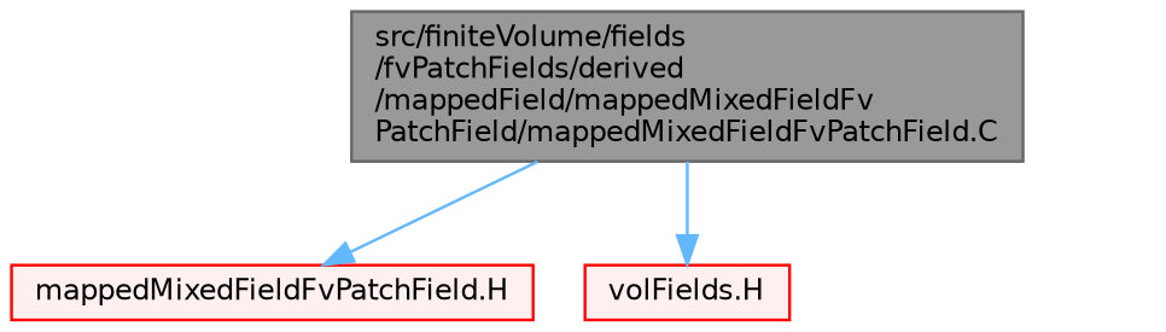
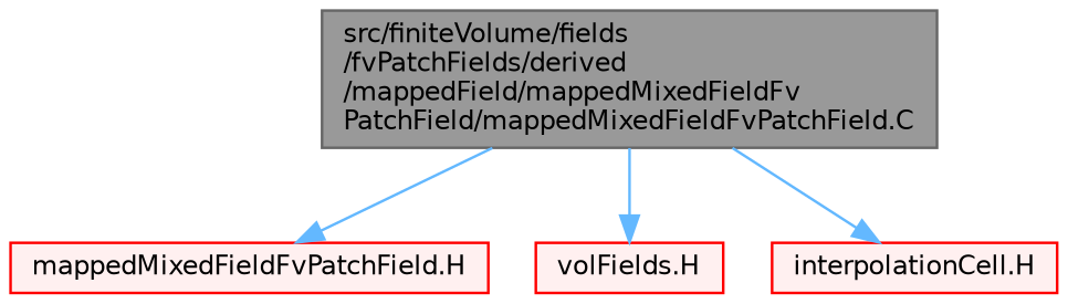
  digraph {
    node [color=red fillcolor="#FFF0F0" fontname=Helvetica fontsize=10 shape=box style=filled]
    edge [color=steelblue1 fontname=Helvetica fontsize=10 labelfontname=Helvetica labelfontsize=10 style=solid]
    n1 [color=gray40 fillcolor=grey60 fontcolor=black height=0.2 label="src/finiteVolume/fields\l/fvPatchFields/derived\l/mappedField/mappedMixedFieldFv\lPatchField/mappedMixedFieldFvPatchField.C" width=0.4]
    n2 [height=0.2 label="mappedMixedFieldFvPatchField.H" width=0.4]
    n3 [height=0.2 label="volFields.H" width=0.4]
+   n4 [height=0.2 label="interpolationCell.H" width=0.4]
    n1 -> n2
    n1 -> n3
+   n1 -> n4
  }
